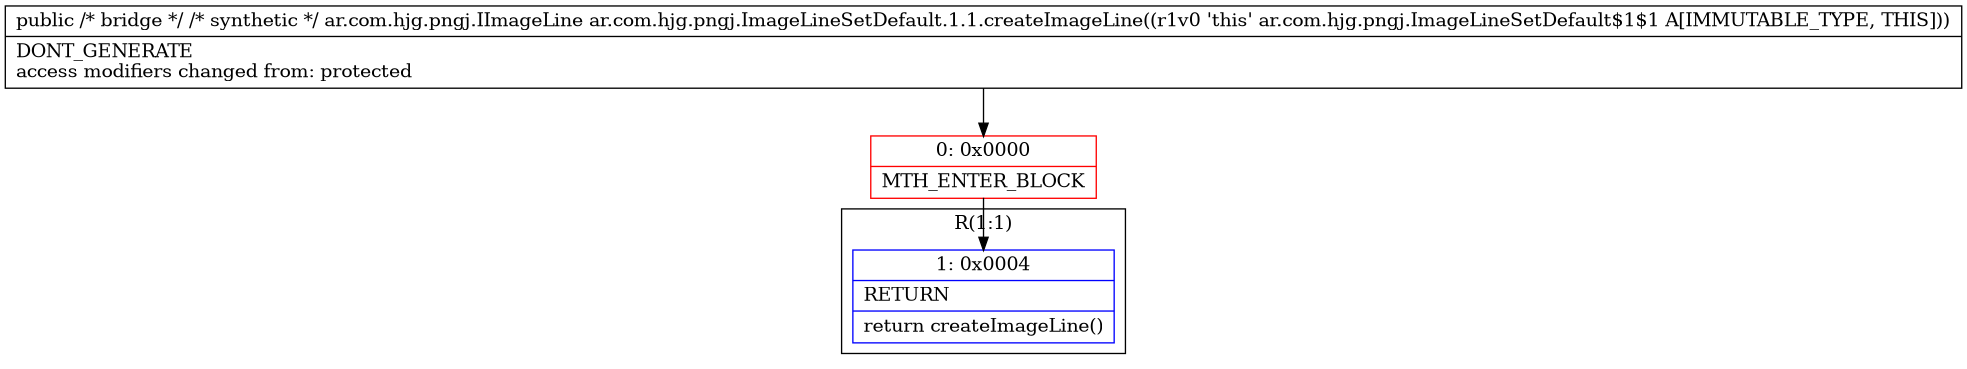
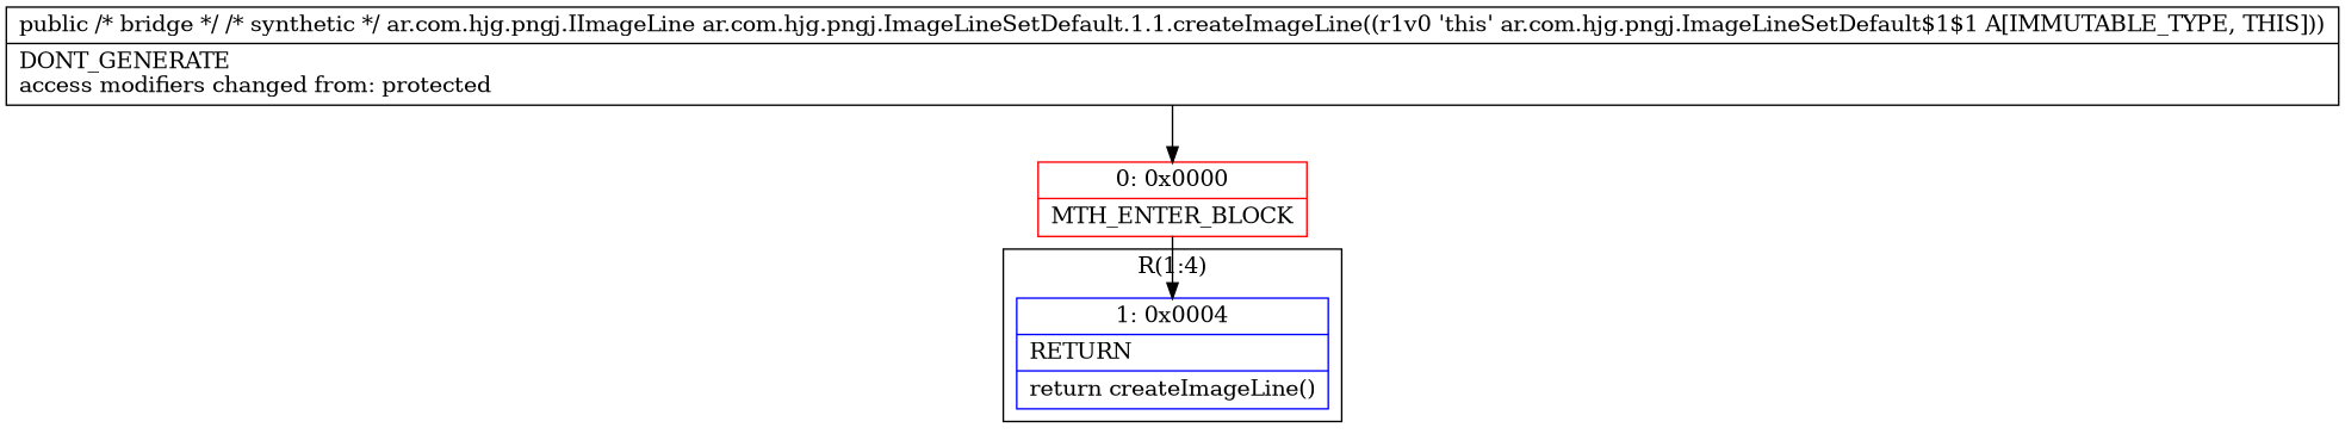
  digraph {
    node [shape=record]
    n1 [color=blue label="{1\:\ 0x0004|RETURN\l|return createImageLine()\l}"]
    n2 [color=red label="{0\:\ 0x0000|MTH_ENTER_BLOCK\l}"]
    n3 [label="{public \/* bridge *\/ \/* synthetic *\/ ar.com.hjg.pngj.IImageLine ar.com.hjg.pngj.ImageLineSetDefault.1.1.createImageLine((r1v0 'this' ar.com.hjg.pngj.ImageLineSetDefault$1$1 A[IMMUTABLE_TYPE, THIS]))  | DONT_GENERATE\laccess modifiers changed from: protected\l}"]
    subgraph cluster_1 {
-     label="R(1:1)"
+     label="R(1:4)"
      n1
    }
    n2 -> n1
    n3 -> n2
  }
